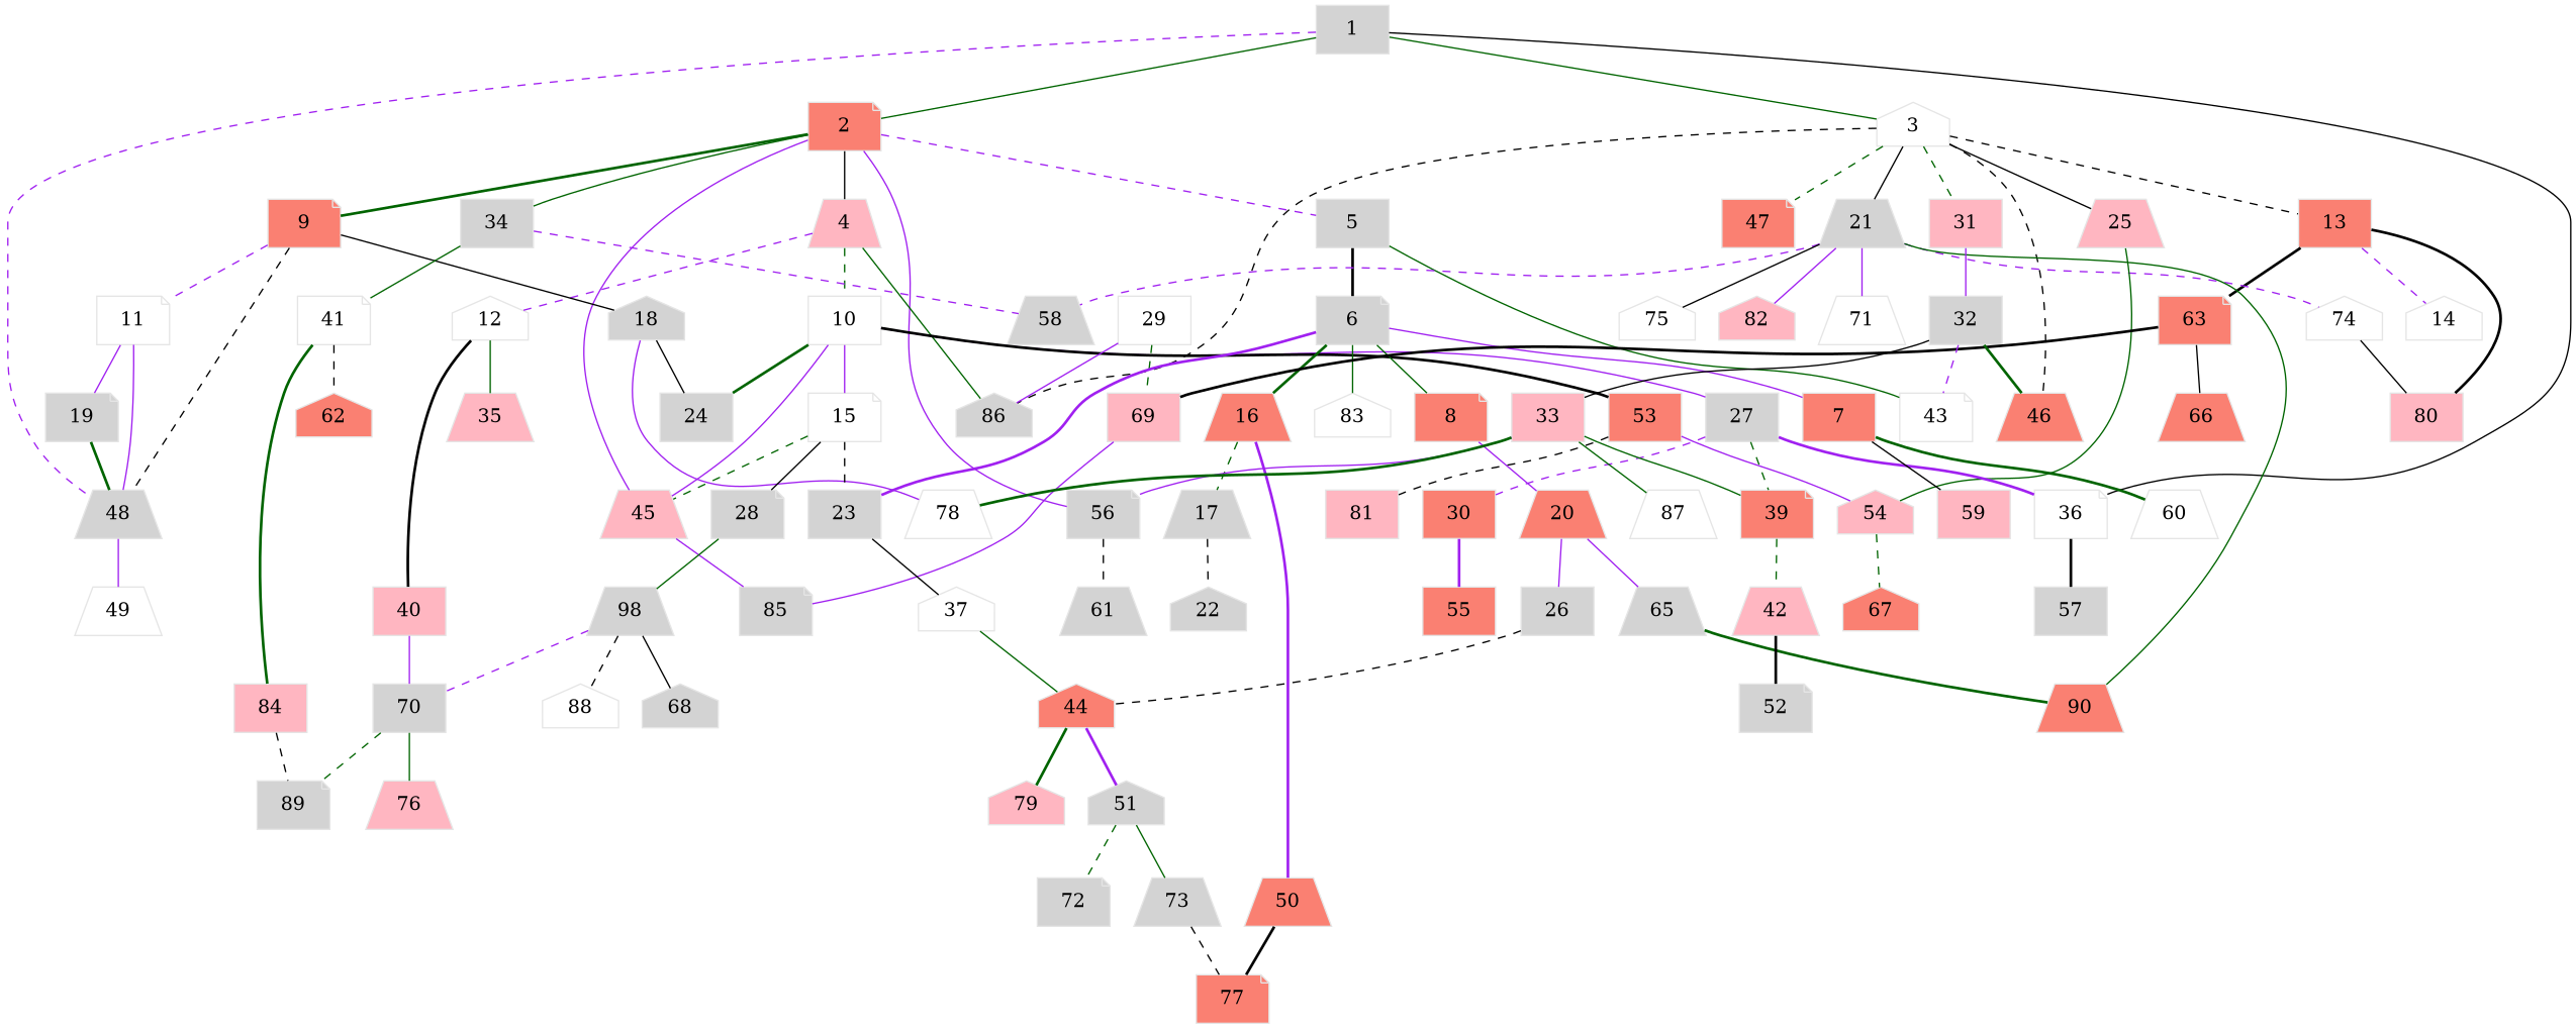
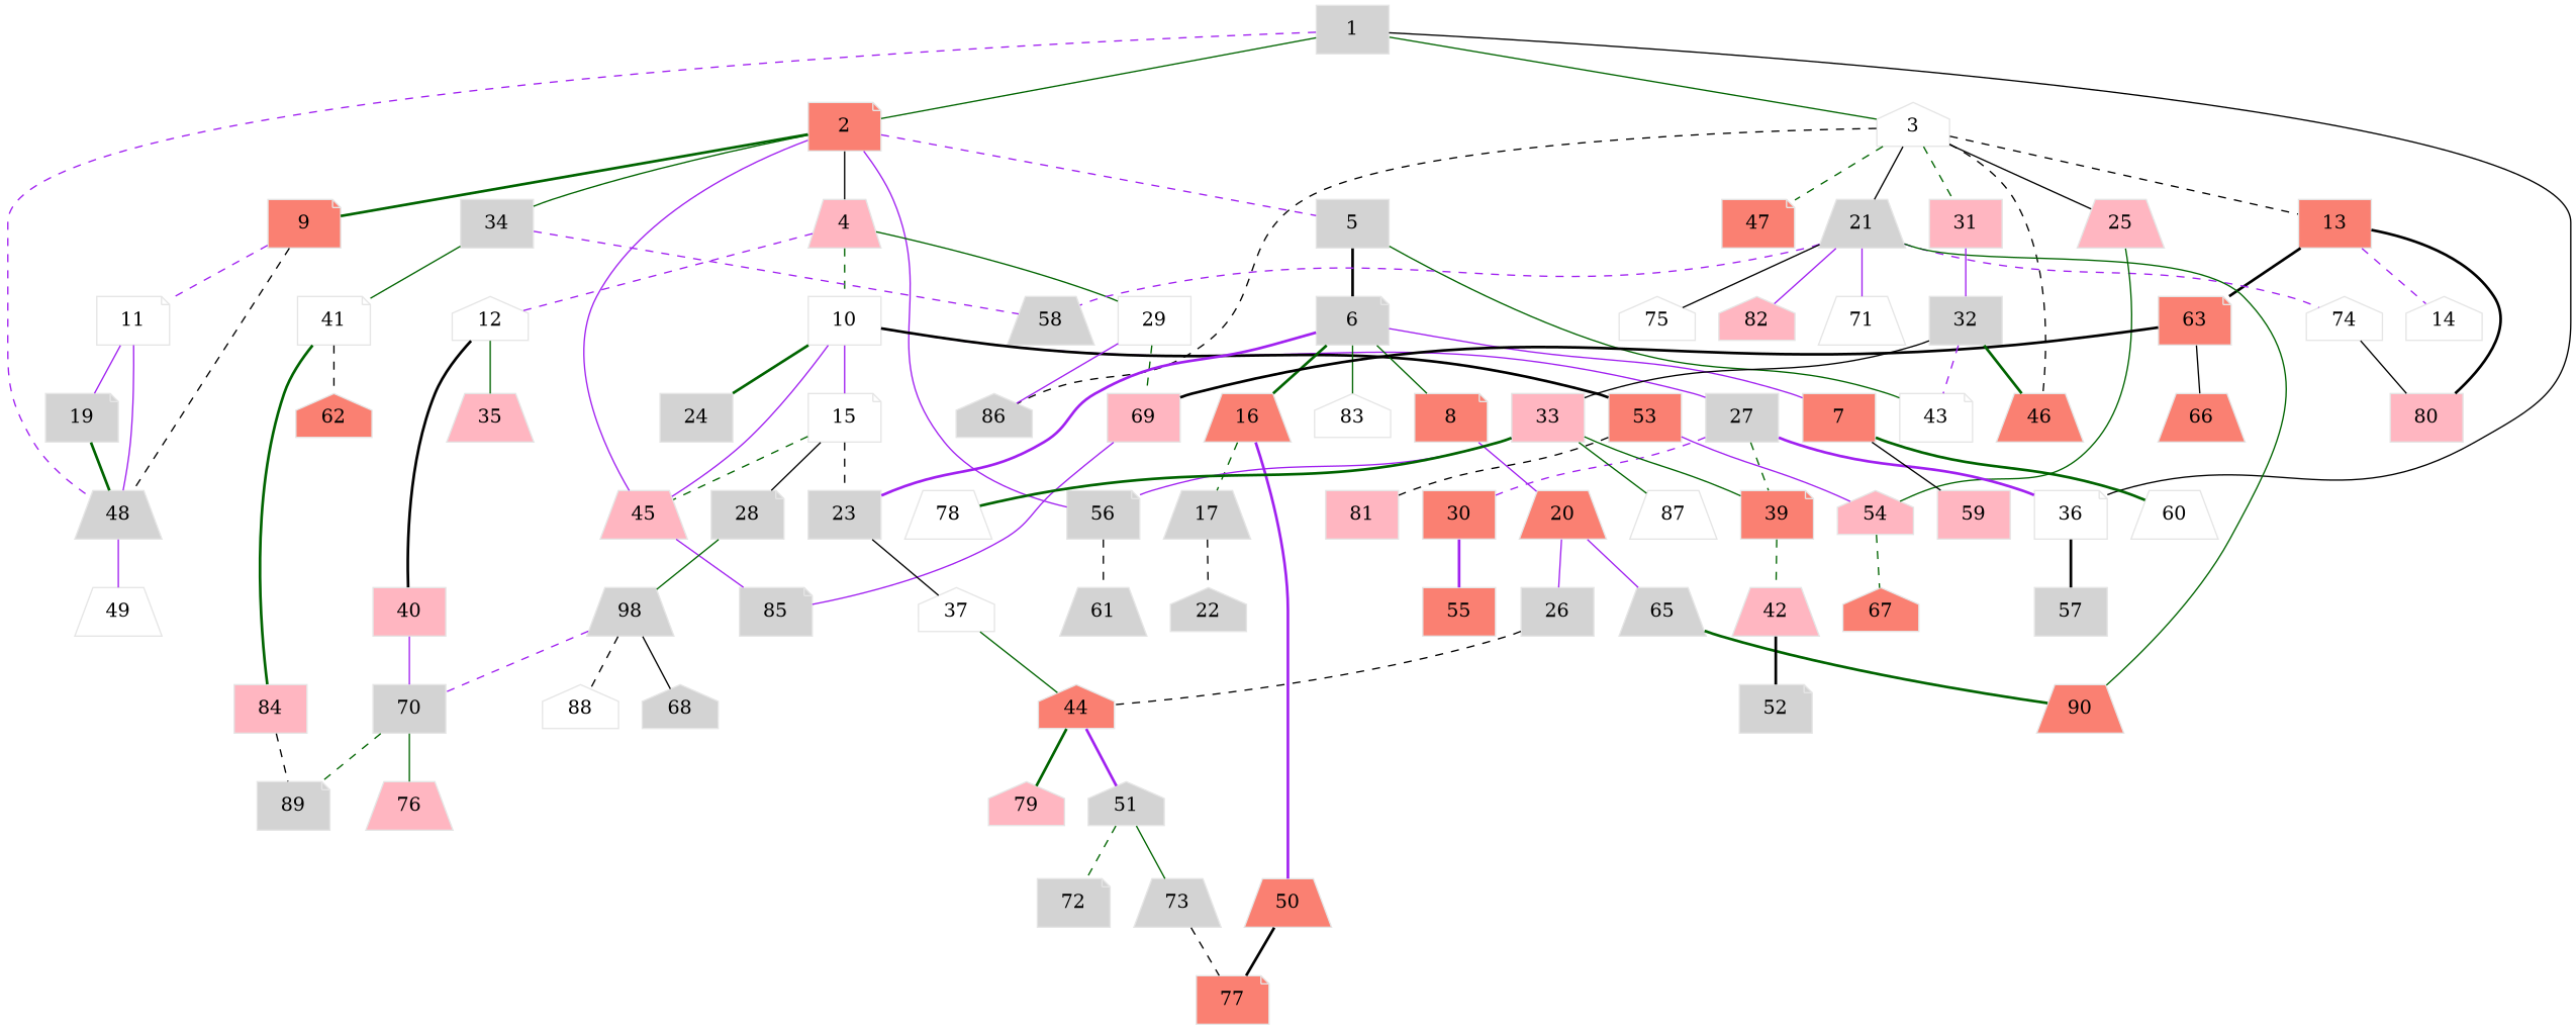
  graph {
    node [color=gray90 fillcolor=lightgrey shape=box style=filled]
    edge [color=purple style=solid]
    2 [fillcolor=salmon shape=note]
    1
    3 [fillcolor=white shape=house]
    36 [fillcolor=white shape=note]
    48 [shape=trapezium]
    4 [fillcolor=lightpink shape=trapezium]
    5
    9 [fillcolor=salmon shape=note]
    34
    45 [fillcolor=lightpink shape=trapezium]
    56 [shape=note]
    13 [fillcolor=salmon]
    21 [shape=trapezium]
    25 [fillcolor=lightpink shape=trapezium]
    31 [fillcolor=lightpink]
    46 [fillcolor=salmon shape=trapezium]
    47 [fillcolor=salmon shape=note]
    86 [shape=house]
    57
    49 [fillcolor=white shape=trapezium]
    10 [fillcolor=white]
    12 [fillcolor=white shape=house]
    29 [fillcolor=white]
    6 [shape=note]
    43 [fillcolor=white shape=note]
    11 [fillcolor=white shape=note]
-   18 [shape=house]
    58 [shape=trapezium]
    41 [fillcolor=white shape=note]
    85 [shape=note]
    61 [shape=trapezium]
    14 [fillcolor=white shape=house]
    63 [fillcolor=salmon shape=note]
    80 [fillcolor=lightpink]
    71 [fillcolor=white shape=trapezium]
    74 [fillcolor=white shape=house]
    75 [fillcolor=white shape=house]
    82 [fillcolor=lightpink shape=house]
    90 [fillcolor=salmon shape=trapezium]
    54 [fillcolor=lightpink shape=house]
    32
    15 [fillcolor=white shape=note]
    24
    27
    53 [fillcolor=salmon]
    35 [fillcolor=lightpink shape=trapezium]
    40 [fillcolor=lightpink]
    69 [fillcolor=lightpink]
    7 [fillcolor=salmon]
    8 [fillcolor=salmon shape=note]
    16 [fillcolor=salmon shape=trapezium]
    23
    83 [fillcolor=white shape=house]
    59 [fillcolor=lightpink]
    60 [fillcolor=white shape=trapezium]
    20 [fillcolor=salmon shape=trapezium]
    17 [shape=trapezium]
    50 [fillcolor=salmon shape=trapezium]
    37 [fillcolor=white shape=house]
    26
    65 [shape=trapezium]
    19 [shape=note]
    78 [fillcolor=white shape=trapezium]
    28 [shape=note]
    30 [fillcolor=salmon]
    39 [fillcolor=salmon shape=note]
    81 [fillcolor=lightpink]
    70
    66 [fillcolor=salmon shape=trapezium]
    n70 [label=98 shape=trapezium]
    22 [shape=house]
    77 [fillcolor=salmon shape=note]
    44 [fillcolor=salmon shape=house]
    67 [fillcolor=salmon shape=house]
    51 [shape=house]
    79 [fillcolor=lightpink shape=house]
    55 [fillcolor=salmon]
    42 [fillcolor=lightpink shape=trapezium]
    68 [shape=house]
    88 [fillcolor=white shape=house]
    33 [fillcolor=lightpink]
    87 [fillcolor=white shape=trapezium]
    62 [fillcolor=salmon shape=house]
    84 [fillcolor=lightpink]
    76 [fillcolor=lightpink shape=trapezium]
    89 [shape=note]
    52 [shape=note]
    72 [shape=note]
    73 [shape=trapezium]
    2 -- 4 [color=black]
    2 -- 5 [style=dashed]
    2 -- 9 [color=darkgreen style=bold]
    2 -- 34 [color=darkgreen]
    2 -- 45
    2 -- 56
    1 -- 2 [color=darkgreen]
    1 -- 3 [color=darkgreen]
    1 -- 36 [color=black]
    1 -- 48 [style=dashed]
    3 -- 13 [color=black style=dashed]
    3 -- 21 [color=black]
    3 -- 25 [color=black]
    3 -- 31 [color=darkgreen style=dashed]
    3 -- 46 [color=black style=dashed]
    3 -- 47 [color=darkgreen style=dashed]
    3 -- 86 [color=black style=dashed]
    36 -- 57 [color=black style=bold]
    48 -- 49
    4 -- 10 [color=darkgreen style=dashed]
    4 -- 12 [style=dashed]
-   4 -- 86 [color=darkgreen]
+   4 -- 29 [color=darkgreen]
    5 -- 6 [color=black style=bold]
    5 -- 43 [color=darkgreen]
    9 -- 48 [color=black style=dashed]
    9 -- 11 [style=dashed]
-   9 -- 18 [color=black]
    34 -- 58 [style=dashed]
    34 -- 41 [color=darkgreen]
    45 -- 85
    56 -- 61 [color=black style=dashed]
    13 -- 14 [style=dashed]
    13 -- 63 [color=black style=bold]
    13 -- 80 [color=black style=bold]
    21 -- 58 [style=dashed]
    21 -- 71
    21 -- 74 [style=dashed]
    21 -- 75 [color=black]
    21 -- 82
    21 -- 90 [color=darkgreen]
    25 -- 54 [color=darkgreen]
    31 -- 32
    10 -- 45
    10 -- 15
    10 -- 24 [color=darkgreen style=bold]
    10 -- 27
    10 -- 53 [color=black style=bold]
    12 -- 35 [color=darkgreen]
    12 -- 40 [color=black style=bold]
    29 -- 86
    29 -- 69 [color=darkgreen style=dashed]
    6 -- 7
    6 -- 8 [color=darkgreen]
    6 -- 16 [color=darkgreen style=bold]
    6 -- 23 [style=bold]
    6 -- 83 [color=darkgreen]
    11 -- 48
    11 -- 19
-   18 -- 24 [color=black]
-   18 -- 78
    41 -- 62 [color=black style=dashed]
    41 -- 84 [color=darkgreen style=bold]
    63 -- 69 [color=black style=bold]
    63 -- 66 [color=black]
    74 -- 80 [color=black]
    54 -- 67 [color=darkgreen style=dashed]
    32 -- 46 [color=darkgreen style=bold]
    32 -- 43 [style=dashed]
    32 -- 33 [color=black]
    15 -- 45 [color=darkgreen style=dashed]
    15 -- 23 [color=black style=dashed]
    15 -- 28 [color=black]
    27 -- 36 [style=bold]
    27 -- 30 [style=dashed]
    27 -- 39 [color=darkgreen style=dashed]
    53 -- 54
    53 -- 81 [color=black style=dashed]
    40 -- 70
    69 -- 85
    7 -- 59 [color=black]
    7 -- 60 [color=darkgreen style=bold]
    8 -- 20
    16 -- 17 [color=darkgreen style=dashed]
    16 -- 50 [style=bold]
    23 -- 37 [color=black]
    20 -- 26
    20 -- 65
    17 -- 22 [color=black style=dashed]
    50 -- 77 [color=black style=bold]
    37 -- 44 [color=darkgreen]
    26 -- 44 [color=black style=dashed]
    65 -- 90 [color=darkgreen style=bold]
    19 -- 48 [color=darkgreen style=bold]
    28 -- n70 [color=darkgreen]
    30 -- 55 [style=bold]
    39 -- 42 [color=darkgreen style=dashed]
    70 -- 76 [color=darkgreen]
    70 -- 89 [color=darkgreen style=dashed]
    n70 -- 70 [style=dashed]
    n70 -- 68 [color=black]
    n70 -- 88 [color=black style=dashed]
    44 -- 51 [style=bold]
    44 -- 79 [color=darkgreen style=bold]
    51 -- 72 [color=darkgreen style=dashed]
    51 -- 73 [color=darkgreen]
    42 -- 52 [color=black style=bold]
    33 -- 56
    33 -- 78 [color=darkgreen style=bold]
    33 -- 39 [color=darkgreen]
    33 -- 87 [color=darkgreen]
    84 -- 89 [color=black style=dashed]
    73 -- 77 [color=black style=dashed]
  }
